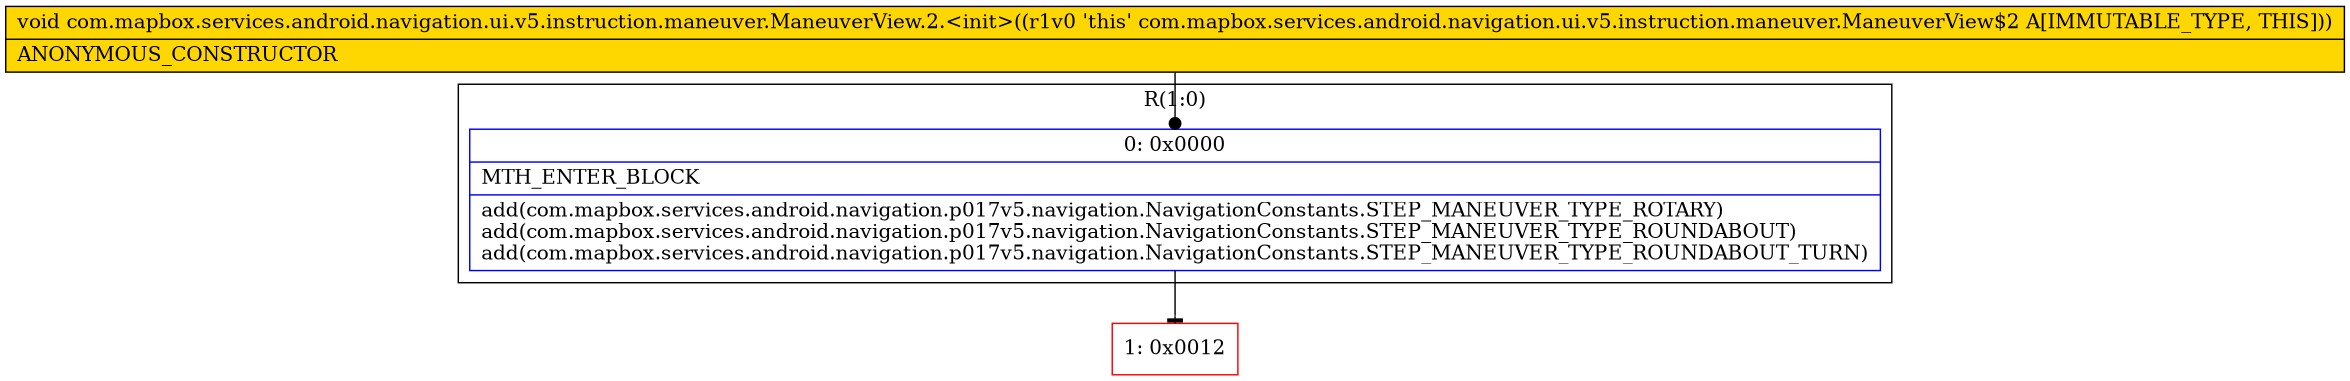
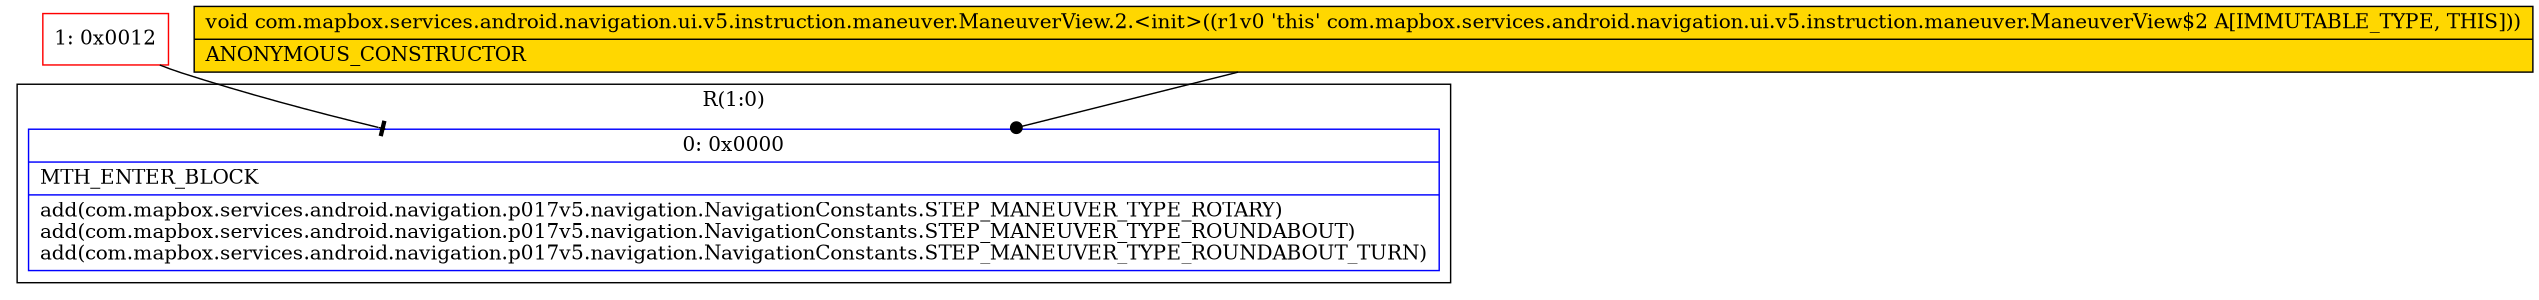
  digraph {
    node [shape=record style=filled fillcolor=white]
    n1 [color=blue label="{0\:\ 0x0000|MTH_ENTER_BLOCK\l|add(com.mapbox.services.android.navigation.p017v5.navigation.NavigationConstants.STEP_MANEUVER_TYPE_ROTARY)\ladd(com.mapbox.services.android.navigation.p017v5.navigation.NavigationConstants.STEP_MANEUVER_TYPE_ROUNDABOUT)\ladd(com.mapbox.services.android.navigation.p017v5.navigation.NavigationConstants.STEP_MANEUVER_TYPE_ROUNDABOUT_TURN)\l}"]
    n2 [color=red label="{1\:\ 0x0012}"]
    n3 [label="{void com.mapbox.services.android.navigation.ui.v5.instruction.maneuver.ManeuverView.2.\<init\>((r1v0 'this' com.mapbox.services.android.navigation.ui.v5.instruction.maneuver.ManeuverView$2 A[IMMUTABLE_TYPE, THIS]))  | ANONYMOUS_CONSTRUCTOR\l}" fillcolor=gold]
    subgraph cluster_1 {
      label="R(1:0)"
      n1
    }
-   n1 -> n2 [arrowhead=tee]
+   n2 -> n1 [arrowhead=tee]
    n3 -> n1 [arrowhead=dot]
  }
